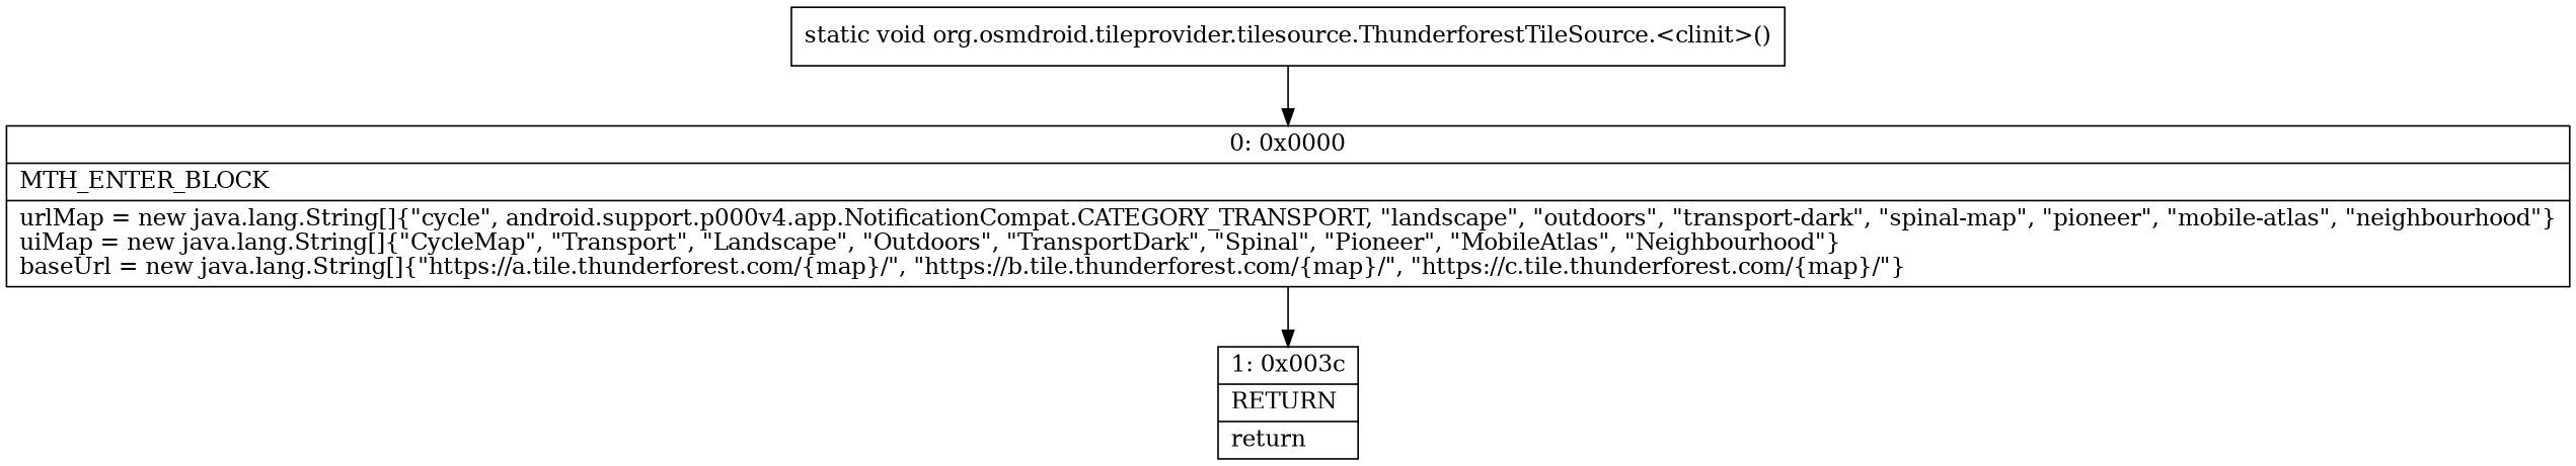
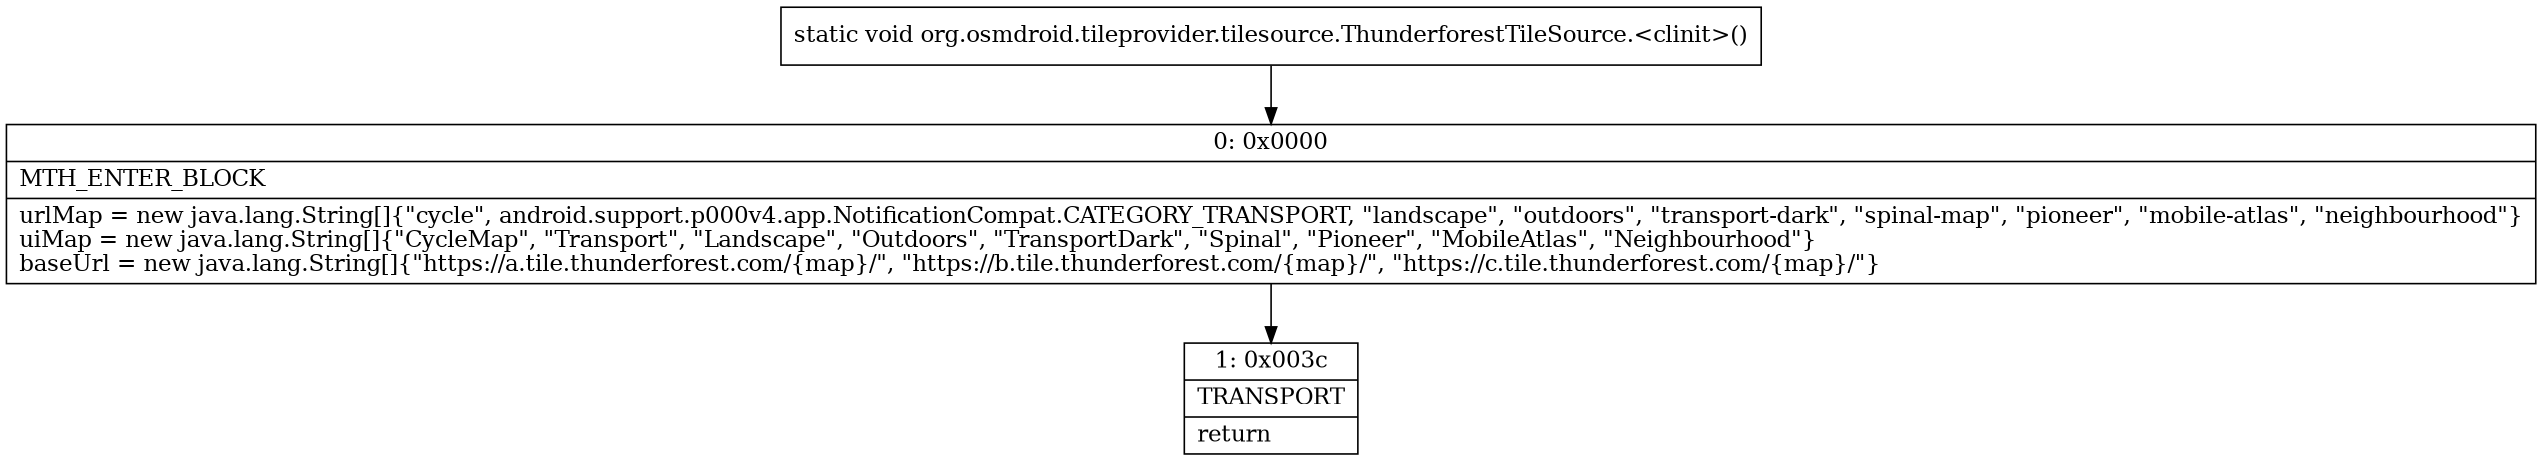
  digraph {
    node [shape=record]
    n1 [label="{0\:\ 0x0000|MTH_ENTER_BLOCK\l|urlMap = new java.lang.String[]\{\"cycle\", android.support.p000v4.app.NotificationCompat.CATEGORY_TRANSPORT, \"landscape\", \"outdoors\", \"transport\-dark\", \"spinal\-map\", \"pioneer\", \"mobile\-atlas\", \"neighbourhood\"\}\luiMap = new java.lang.String[]\{\"CycleMap\", \"Transport\", \"Landscape\", \"Outdoors\", \"TransportDark\", \"Spinal\", \"Pioneer\", \"MobileAtlas\", \"Neighbourhood\"\}\lbaseUrl = new java.lang.String[]\{\"https:\/\/a.tile.thunderforest.com\/\{map\}\/\", \"https:\/\/b.tile.thunderforest.com\/\{map\}\/\", \"https:\/\/c.tile.thunderforest.com\/\{map\}\/\"\}\l}"]
-   n2 [label="{1\:\ 0x003c|RETURN\l|return\l}"]
+   n2 [label="{1\:\ 0x003c|TRANSPORT\l|return\l}"]
    n3 [label="{static void org.osmdroid.tileprovider.tilesource.ThunderforestTileSource.\<clinit\>() }"]
    n1 -> n2
    n3 -> n1
  }
